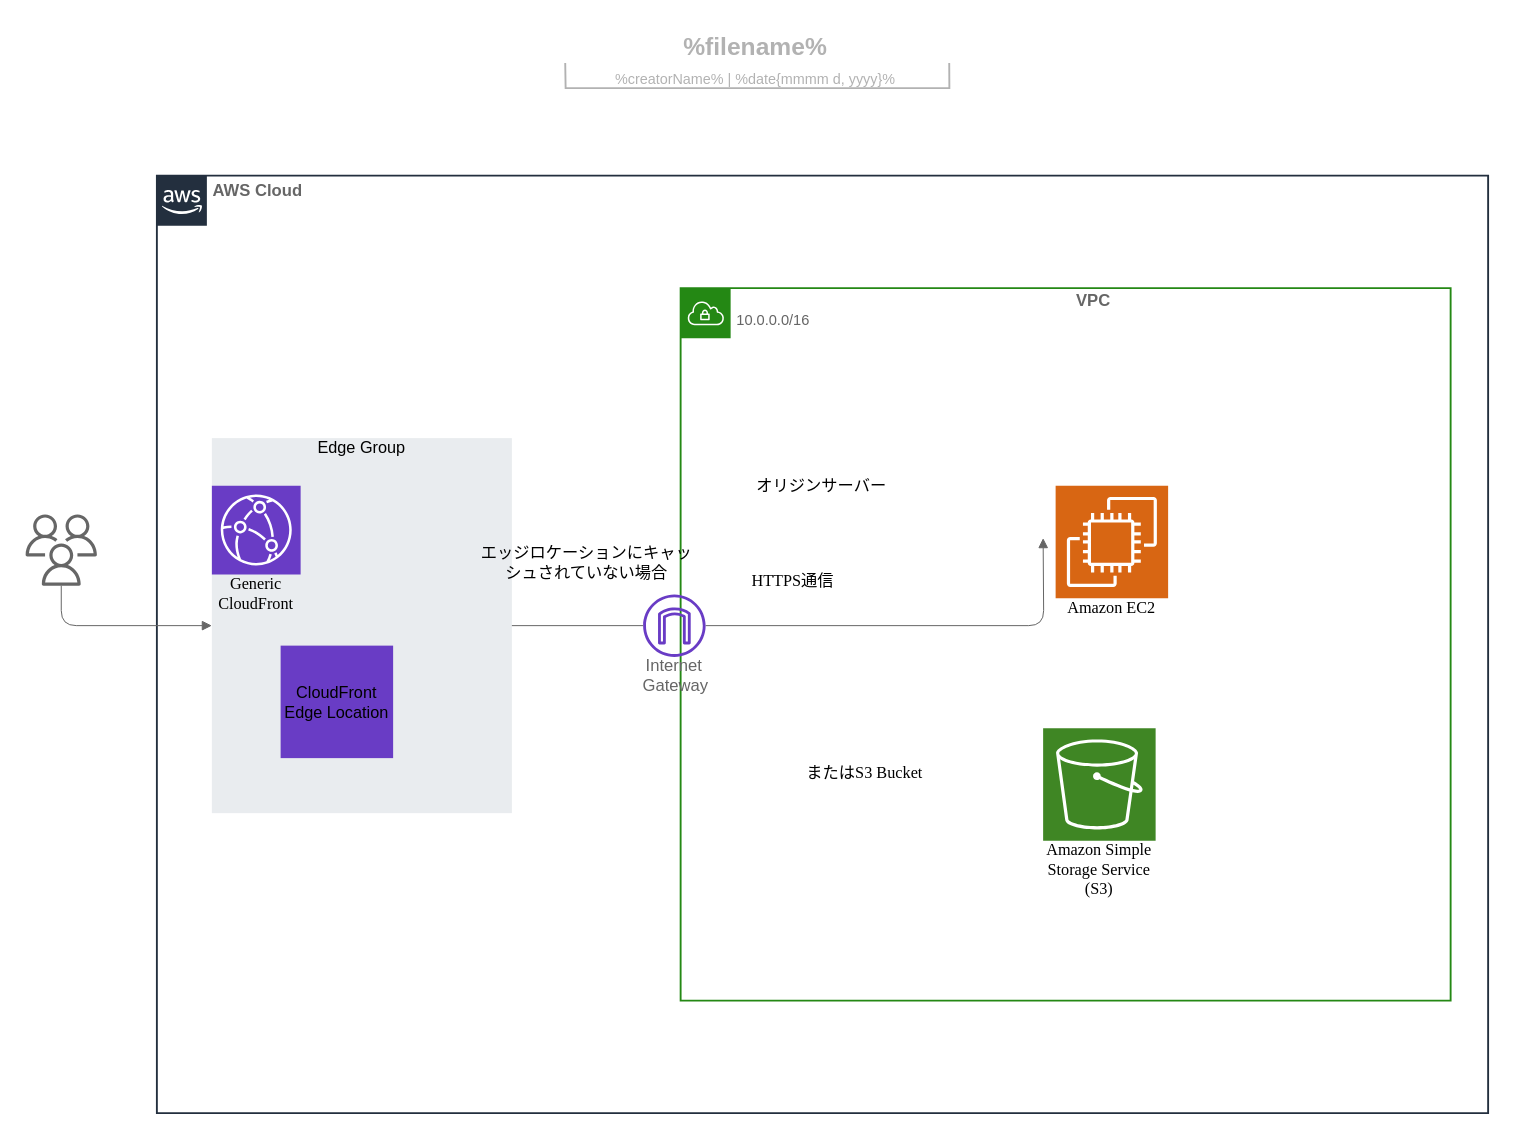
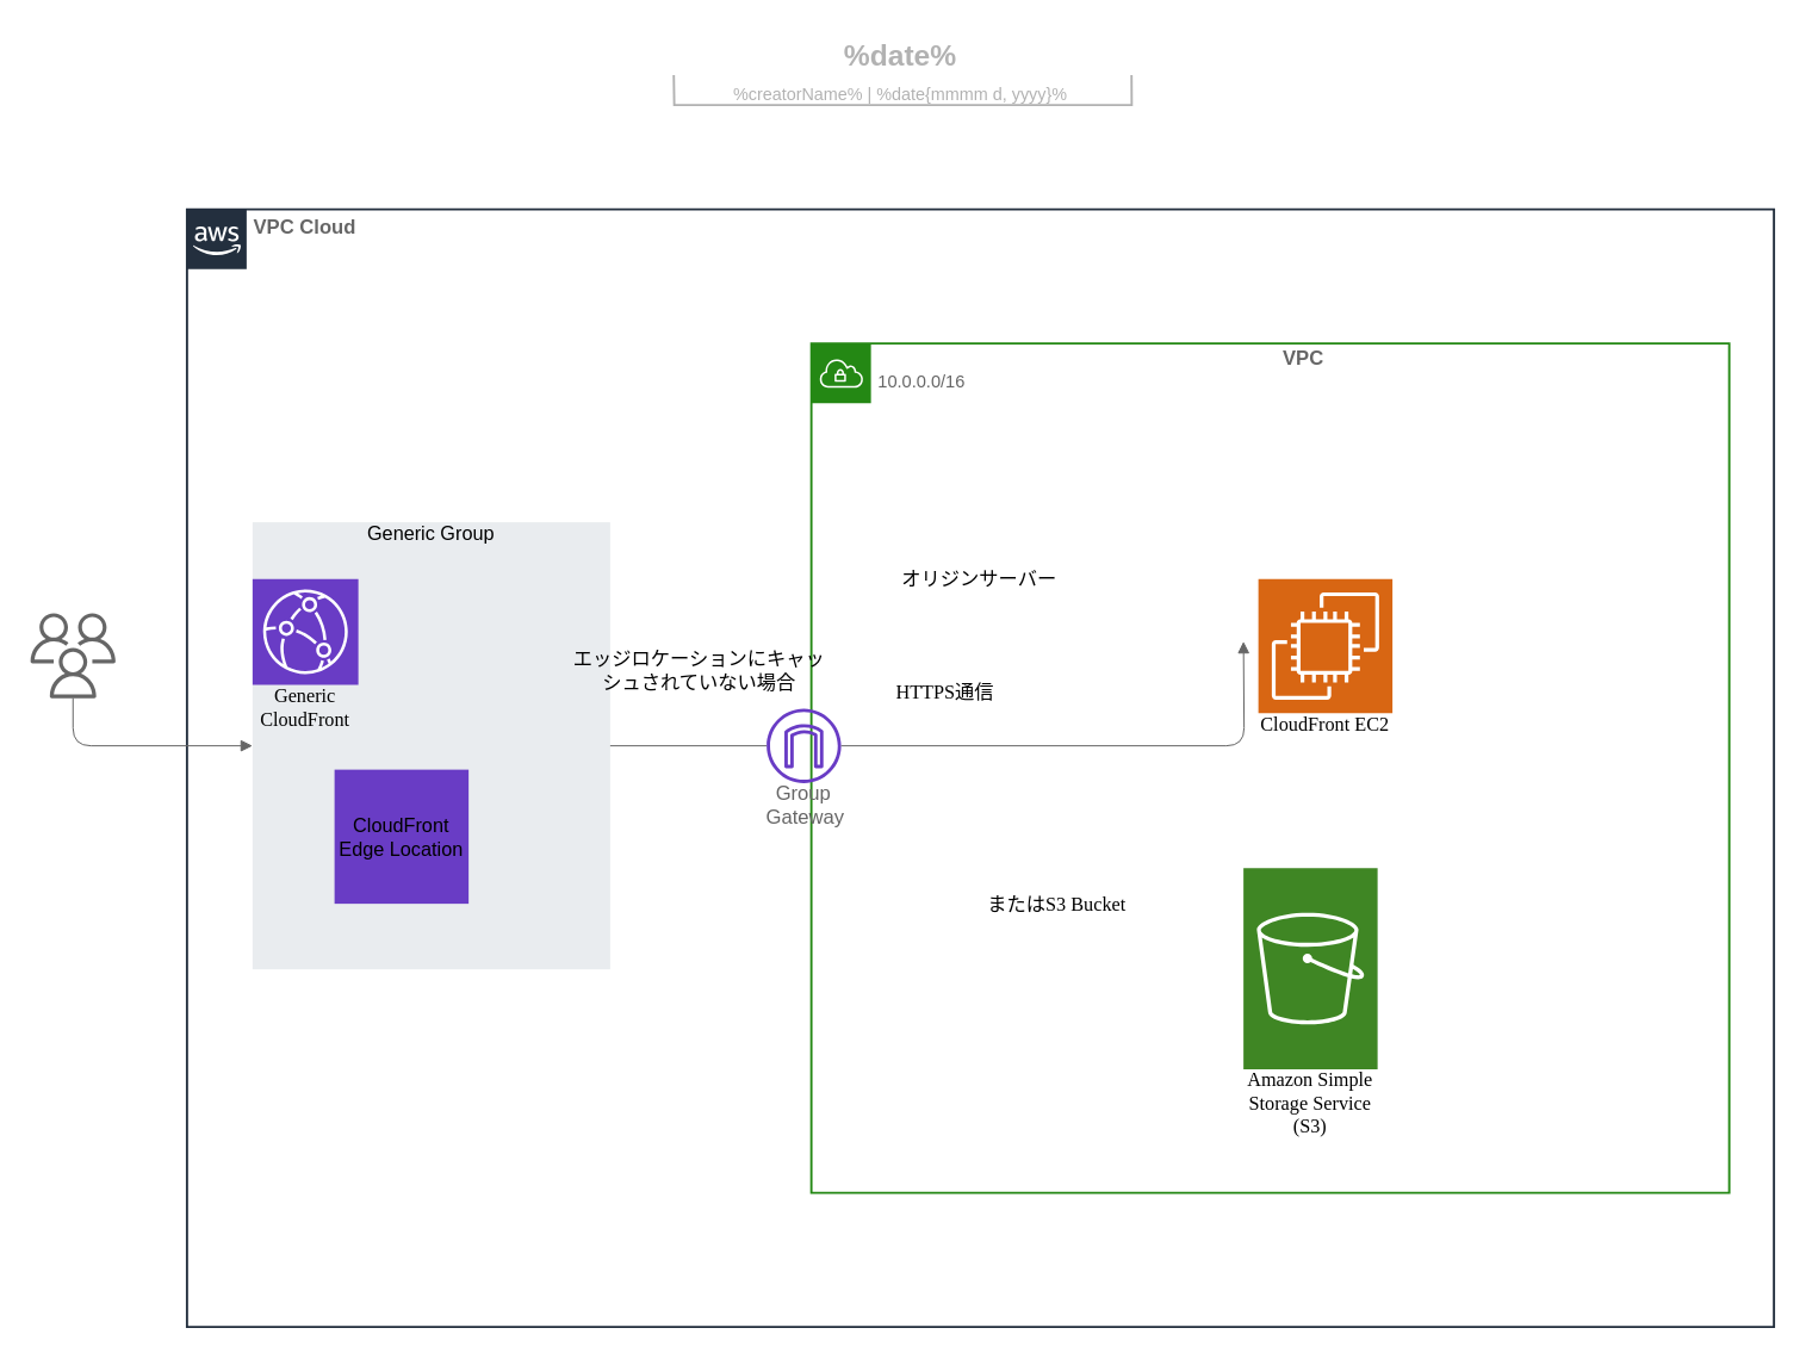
  <mxCell id="0" />
  <mxCell id="1" parent="0" />
  <mxCell id="2" value="" style="html=1;overflow=block;blockSpacing=1;whiteSpace=wrap;shape=mxgraph.aws4.users;labelPosition=center;verticalLabelPosition=bottom;align=center;verticalAlign=top;pointerEvents=1;fontSize=13;spacing=0;strokeOpacity=100;fillOpacity=100;fillColor=#666666;strokeWidth=1.5;strokeColor=none;" vertex="1" parent="1"><mxGeometry x="20" y="411" width="57" height="57" as="geometry" /></mxCell>
  <mxCell id="3" value="&lt;div style=&quot;display: flex; justify-content: center; text-align: center; align-items: baseline; font-size: 0; line-height: 1.25;margin-top: -2px;&quot;&gt;&lt;span&gt;&lt;span style=&quot;font-size:13.3px;color:#666666;font-weight: bold;&quot;&gt;VPC&#10;&lt;/span&gt;&lt;/span&gt;&lt;/div&gt;&lt;div style=&quot;display: flex; justify-content: flex-start; text-align: left; align-items: baseline; font-size: 0; line-height: 1.25;margin-top: -2px;&quot;&gt;&lt;span&gt;&lt;span style=&quot;font-size:13px;color:#666666;&quot;&gt;&lt;span style=&quot;font-size:11.7px;color:#666666;&quot;&gt;10.0.0.0/16&lt;/span&gt;&lt;/span&gt;&lt;/span&gt;&lt;/div&gt;" style="html=1;overflow=block;blockSpacing=1;whiteSpace=wrap;shape=mxgraph.aws4.group;grIcon=mxgraph.aws4.group_vpc;verticalAlign=top;align=left;grIconSize=40;spacingLeft=45;spacingTop=5;fontColor=#2C8723;container=1;pointerEvents=0;collapsible=0;recursiveResize=0;fontSize=13;spacing=0;strokeColor=#248814;strokeOpacity=100;fillOpacity=0;fillColor=#000000;strokeWidth=1.5;" vertex="1" parent="1"><mxGeometry x="544" y="230" width="616" height="570" as="geometry" /></mxCell>
- <mxCell id="4" value="AWS Cloud" style="html=1;overflow=block;blockSpacing=1;whiteSpace=wrap;shape=mxgraph.aws4.group;grIcon=mxgraph.aws4.group_aws_cloud_alt;verticalAlign=top;align=left;grIconSize=40;spacingLeft=45;spacingTop=5;container=1;pointerEvents=0;collapsible=0;recursiveResize=0;fontSize=13.3;fontColor=#666666;fontStyle=1;spacing=0;strokeColor=#232f3e;strokeOpacity=100;fillOpacity=0;fillColor=#000000;strokeWidth=1.5;" vertex="1" parent="1"><mxGeometry x="125" y="140" width="1065" height="750" as="geometry" /></mxCell>
- <mxCell id="5" value="Internet Gateway" style="html=1;overflow=block;blockSpacing=1;whiteSpace=wrap;shape=mxgraph.aws4.internet_gateway;labelPosition=center;verticalLabelPosition=bottom;align=center;verticalAlign=top;pointerEvents=1;fontSize=13.3;fontColor=#666666;spacing=0;strokeOpacity=100;fillColor=#693cc5;strokeWidth=1.5;strokeColor=none;" vertex="1" parent="1"><mxGeometry x="514" y="475" width="50" height="50" as="geometry" /></mxCell>
+ <mxCell id="4" value="VPC Cloud" style="html=1;overflow=block;blockSpacing=1;whiteSpace=wrap;shape=mxgraph.aws4.group;grIcon=mxgraph.aws4.group_aws_cloud_alt;verticalAlign=top;align=left;grIconSize=40;spacingLeft=45;spacingTop=5;container=1;pointerEvents=0;collapsible=0;recursiveResize=0;fontSize=13.3;fontColor=#666666;fontStyle=1;spacing=0;strokeColor=#232f3e;strokeOpacity=100;fillOpacity=0;fillColor=#000000;strokeWidth=1.5;" vertex="1" parent="1"><mxGeometry x="125" y="140" width="1065" height="750" as="geometry" /></mxCell>
+ <mxCell id="5" value="Group Gateway" style="html=1;overflow=block;blockSpacing=1;whiteSpace=wrap;shape=mxgraph.aws4.internet_gateway;labelPosition=center;verticalLabelPosition=bottom;align=center;verticalAlign=top;pointerEvents=1;fontSize=13.3;fontColor=#666666;spacing=0;strokeOpacity=100;fillColor=#693cc5;strokeWidth=1.5;strokeColor=none;" vertex="1" parent="1"><mxGeometry x="514" y="475" width="50" height="50" as="geometry" /></mxCell>
  <mxCell id="6" value="" style="group;dropTarget=0;pointerEvents=0;" vertex="1" parent="1"><mxGeometry x="284" y="20" width="640" height="45" as="geometry" /></mxCell>
- <mxCell id="7" value="%filename%" style="points=[[0.262,0.967,0],[0.742,0.967,0]];html=1;overflow=block;blockSpacing=1;whiteSpace=wrap;fontSize=19.7;fontColor=#b2b2b2;fontStyle=1;align=center;spacingLeft=7;spacingRight=7;spacingTop=2;spacing=3;strokeOpacity=0;fillOpacity=0;rounded=1;absoluteArcSize=1;arcSize=12;fillColor=#ffffff;strokeWidth=1.5;" vertex="1" parent="6"><mxGeometry width="640" height="31" as="geometry" /></mxCell>
+ <mxCell id="7" value="%date%" style="points=[[0.262,0.967,0],[0.742,0.967,0]];html=1;overflow=block;blockSpacing=1;whiteSpace=wrap;fontSize=19.7;fontColor=#b2b2b2;fontStyle=1;align=center;spacingLeft=7;spacingRight=7;spacingTop=2;spacing=3;strokeOpacity=0;fillOpacity=0;rounded=1;absoluteArcSize=1;arcSize=12;fillColor=#ffffff;strokeWidth=1.5;" vertex="1" parent="6"><mxGeometry width="640" height="31" as="geometry" /></mxCell>
  <mxCell id="8" value="%creatorName%  |  %date{mmmm d, yyyy}%" style="html=1;overflow=block;blockSpacing=1;whiteSpace=wrap;fontSize=11.5;fontColor=#b2b2b2;align=center;spacingLeft=7;spacingRight=7;spacingTop=2;spacing=3;strokeOpacity=0;fillOpacity=0;rounded=1;absoluteArcSize=1;arcSize=12;fillColor=#ffffff;strokeWidth=1.5;dashed=1;" vertex="1" parent="6"><mxGeometry y="31" width="640" height="14" as="geometry" /></mxCell>
  <mxCell id="9" value="" style="html=1;jettySize=18;whiteSpace=wrap;fontSize=13;fontFamily=Helvetica;strokeColor=#b2b2b2;strokeOpacity=100;strokeWidth=1.5;rounded=0;startArrow=none;endArrow=none;exitX=0.262;exitY=0.967;exitPerimeter=0;entryX=0.742;entryY=0.967;entryPerimeter=0;" edge="1" parent="6" source="7" target="7"><mxGeometry width="100" height="100" relative="1" as="geometry"><Array as="points"><mxPoint x="168" y="50" generated="1" /><mxPoint x="475" y="50" generated="1" /></Array></mxGeometry></mxCell>
- <mxCell id="10" value="Edge Group" style="html=1;overflow=block;blockSpacing=1;whiteSpace=wrap;verticalAlign=top;align=center;container=1;pointerEvents=0;collapsible=0;recursiveResize=0;fontSize=13;fontColor=default;spacing=0;strokeColor=none;strokeOpacity=0;fillOpacity=13;fillColor=#5a6c86;strokeWidth=0;" vertex="1" parent="1"><mxGeometry x="169" y="350" width="240" height="300" as="geometry" /></mxCell>
+ <mxCell id="10" value="Generic Group" style="html=1;overflow=block;blockSpacing=1;whiteSpace=wrap;verticalAlign=top;align=center;container=1;pointerEvents=0;collapsible=0;recursiveResize=0;fontSize=13;fontColor=default;spacing=0;strokeColor=none;strokeOpacity=0;fillOpacity=13;fillColor=#5a6c86;strokeWidth=0;" vertex="1" parent="1"><mxGeometry x="169" y="350" width="240" height="300" as="geometry" /></mxCell>
  <mxCell id="11" value="Generic CloudFront" style="html=1;overflow=block;blockSpacing=1;whiteSpace=wrap;shape=mxgraph.aws4.resourceIcon;resIcon=mxgraph.aws4.cloudfront;labelPosition=center;verticalLabelPosition=bottom;align=center;verticalAlign=top;strokeColor=#ffffff;pointerEvents=1;fontSize=13;fontFamily=Lucid JP;fontColor=default;spacing=0;strokeOpacity=0;fillColor=#693cc5;strokeWidth=1.5;" vertex="1" parent="10"><mxGeometry y="38" width="71" height="71" as="geometry" /></mxCell>
  <mxCell id="12" value="CloudFront Edge Location" style="html=1;overflow=block;blockSpacing=1;whiteSpace=wrap;fontSize=13;spacing=0;strokeOpacity=0;fillColor=#693cc5;strokeWidth=1.5;" vertex="1" parent="10"><mxGeometry x="55" y="166" width="90" height="90" as="geometry" /></mxCell>
  <mxCell id="13" value="" style="html=1;jettySize=18;whiteSpace=wrap;fontSize=13;strokeColor=#666666;strokeOpacity=100;strokeWidth=0.8;rounded=1;arcSize=24;edgeStyle=orthogonalEdgeStyle;startArrow=none;endArrow=none;endFill=1;exitX=1;exitY=0.5;exitPerimeter=0;entryX=0;entryY=0.5;entryPerimeter=0;" edge="1" parent="1" source="10" target="5"><mxGeometry width="100" height="100" relative="1" as="geometry"><Array as="points" /></mxGeometry></mxCell>
  <mxCell id="14" value="" style="html=1;jettySize=18;whiteSpace=wrap;fontSize=13;strokeColor=#666666;strokeOpacity=100;strokeWidth=0.8;rounded=1;arcSize=24;edgeStyle=orthogonalEdgeStyle;startArrow=none;endArrow=block;endFill=1;exitX=0.5;exitY=1;exitPerimeter=0;entryX=0;entryY=0.5;entryPerimeter=0;" edge="1" parent="1" source="2" target="10"><mxGeometry width="100" height="100" relative="1" as="geometry"><Array as="points" /></mxGeometry></mxCell>
  <mxCell id="15" value="エッジロケーションにキャッシュされていない場合" style="html=1;overflow=block;blockSpacing=1;whiteSpace=wrap;fontSize=13;fontFamily=Lucid JP;fontColor=default;align=center;spacing=3.8;strokeOpacity=0;fillOpacity=0;fillColor=#ffffff;strokeWidth=1.5;" vertex="1" parent="1"><mxGeometry x="379" y="425" width="180" height="47" as="geometry" /></mxCell>
- <mxCell id="16" value="Amazon Simple Storage Service (S3)" style="html=1;overflow=block;blockSpacing=1;whiteSpace=wrap;shape=mxgraph.aws4.resourceIcon;resIcon=mxgraph.aws4.s3;labelPosition=center;verticalLabelPosition=bottom;align=center;verticalAlign=top;strokeColor=#ffffff;pointerEvents=1;fontSize=13;fontFamily=Lucid JP;fontColor=default;spacing=0;strokeOpacity=0;fillColor=#3f8624;strokeWidth=1.5;" vertex="1" parent="1"><mxGeometry x="834" y="582" width="90" height="90" as="geometry" /></mxCell>
+ <mxCell id="16" value="Amazon Simple Storage Service (S3)" style="html=1;overflow=block;blockSpacing=1;whiteSpace=wrap;shape=mxgraph.aws4.resourceIcon;resIcon=mxgraph.aws4.s3;labelPosition=center;verticalLabelPosition=bottom;align=center;verticalAlign=top;strokeColor=#ffffff;pointerEvents=1;fontSize=13;fontFamily=Lucid JP;fontColor=default;spacing=0;strokeOpacity=0;fillColor=#3f8624;strokeWidth=1.5;" vertex="1" parent="1"><mxGeometry x="834" y="582" width="90" height="135" as="geometry" /></mxCell>
  <mxCell id="17" value="" style="html=1;jettySize=18;whiteSpace=wrap;fontSize=13;strokeColor=#666666;strokeOpacity=100;strokeWidth=0.8;rounded=1;arcSize=24;edgeStyle=orthogonalEdgeStyle;startArrow=none;endArrow=block;endFill=1;exitX=1;exitY=0.5;exitPerimeter=0;" edge="1" parent="1" source="5"><mxGeometry width="100" height="100" relative="1" as="geometry"><Array as="points" /><mxPoint x="834" y="430" as="targetPoint" /></mxGeometry></mxCell>
- <mxCell id="18" value="またはS3 Bucket" style="html=1;overflow=block;blockSpacing=1;whiteSpace=wrap;fontSize=13;fontFamily=Lucid JP;fontColor=default;align=center;spacing=3.8;strokeOpacity=0;fillOpacity=0;fillColor=#ffffff;strokeWidth=1.5;" vertex="1" parent="1"><mxGeometry x="619" y="582" width="145" height="70" as="geometry" /></mxCell>
+ <mxCell id="18" value="またはS3 Bucket" style="html=1;overflow=block;blockSpacing=1;whiteSpace=wrap;fontSize=13;fontFamily=Lucid JP;fontColor=default;align=center;spacing=3.8;strokeOpacity=0;fillOpacity=0;fillColor=#ffffff;strokeWidth=1.5;" vertex="1" parent="1"><mxGeometry x="619" y="582" width="180" height="47" as="geometry" /></mxCell>
  <mxCell id="19" value="オリジンサーバー" style="rhombus;html=1;overflow=block;blockSpacing=1;whiteSpace=wrap;fontSize=13;fontFamily=Lucid JP;fontColor=default;align=center;spacing=3.8;strokeOpacity=0;fillOpacity=0;fillColor=#ffffff;strokeWidth=1.5;" vertex="1" parent="1"><mxGeometry x="567" y="364" width="180" height="47" as="geometry" /></mxCell>
- <mxCell id="20" value="Amazon EC2" style="html=1;overflow=block;blockSpacing=1;whiteSpace=wrap;shape=mxgraph.aws4.resourceIcon;resIcon=mxgraph.aws4.ec2;verticalLabelPosition=bottom;align=center;verticalAlign=top;strokeColor=#ffffff;pointerEvents=1;fontSize=13;fontFamily=Lucid JP;fontColor=default;spacing=0;strokeOpacity=0;fillColor=#d86613;strokeWidth=1.5;" vertex="1" parent="1"><mxGeometry x="844" y="388" width="90" height="90" as="geometry" /></mxCell>
+ <mxCell id="20" value="CloudFront EC2" style="html=1;overflow=block;blockSpacing=1;whiteSpace=wrap;shape=mxgraph.aws4.resourceIcon;resIcon=mxgraph.aws4.ec2;verticalLabelPosition=bottom;align=center;verticalAlign=top;strokeColor=#ffffff;pointerEvents=1;fontSize=13;fontFamily=Lucid JP;fontColor=default;spacing=0;strokeOpacity=0;fillColor=#d86613;strokeWidth=1.5;" vertex="1" parent="1"><mxGeometry x="844" y="388" width="90" height="90" as="geometry" /></mxCell>
  <mxCell id="21" value="HTTPS通信" style="html=1;overflow=block;blockSpacing=1;whiteSpace=wrap;fontSize=13;fontFamily=Lucid JP;fontColor=default;align=center;spacing=3.8;strokeOpacity=0;fillOpacity=0;fillColor=#ffffff;strokeWidth=1.5;" vertex="1" parent="1"><mxGeometry x="544" y="440" width="180" height="47" as="geometry" /></mxCell>
